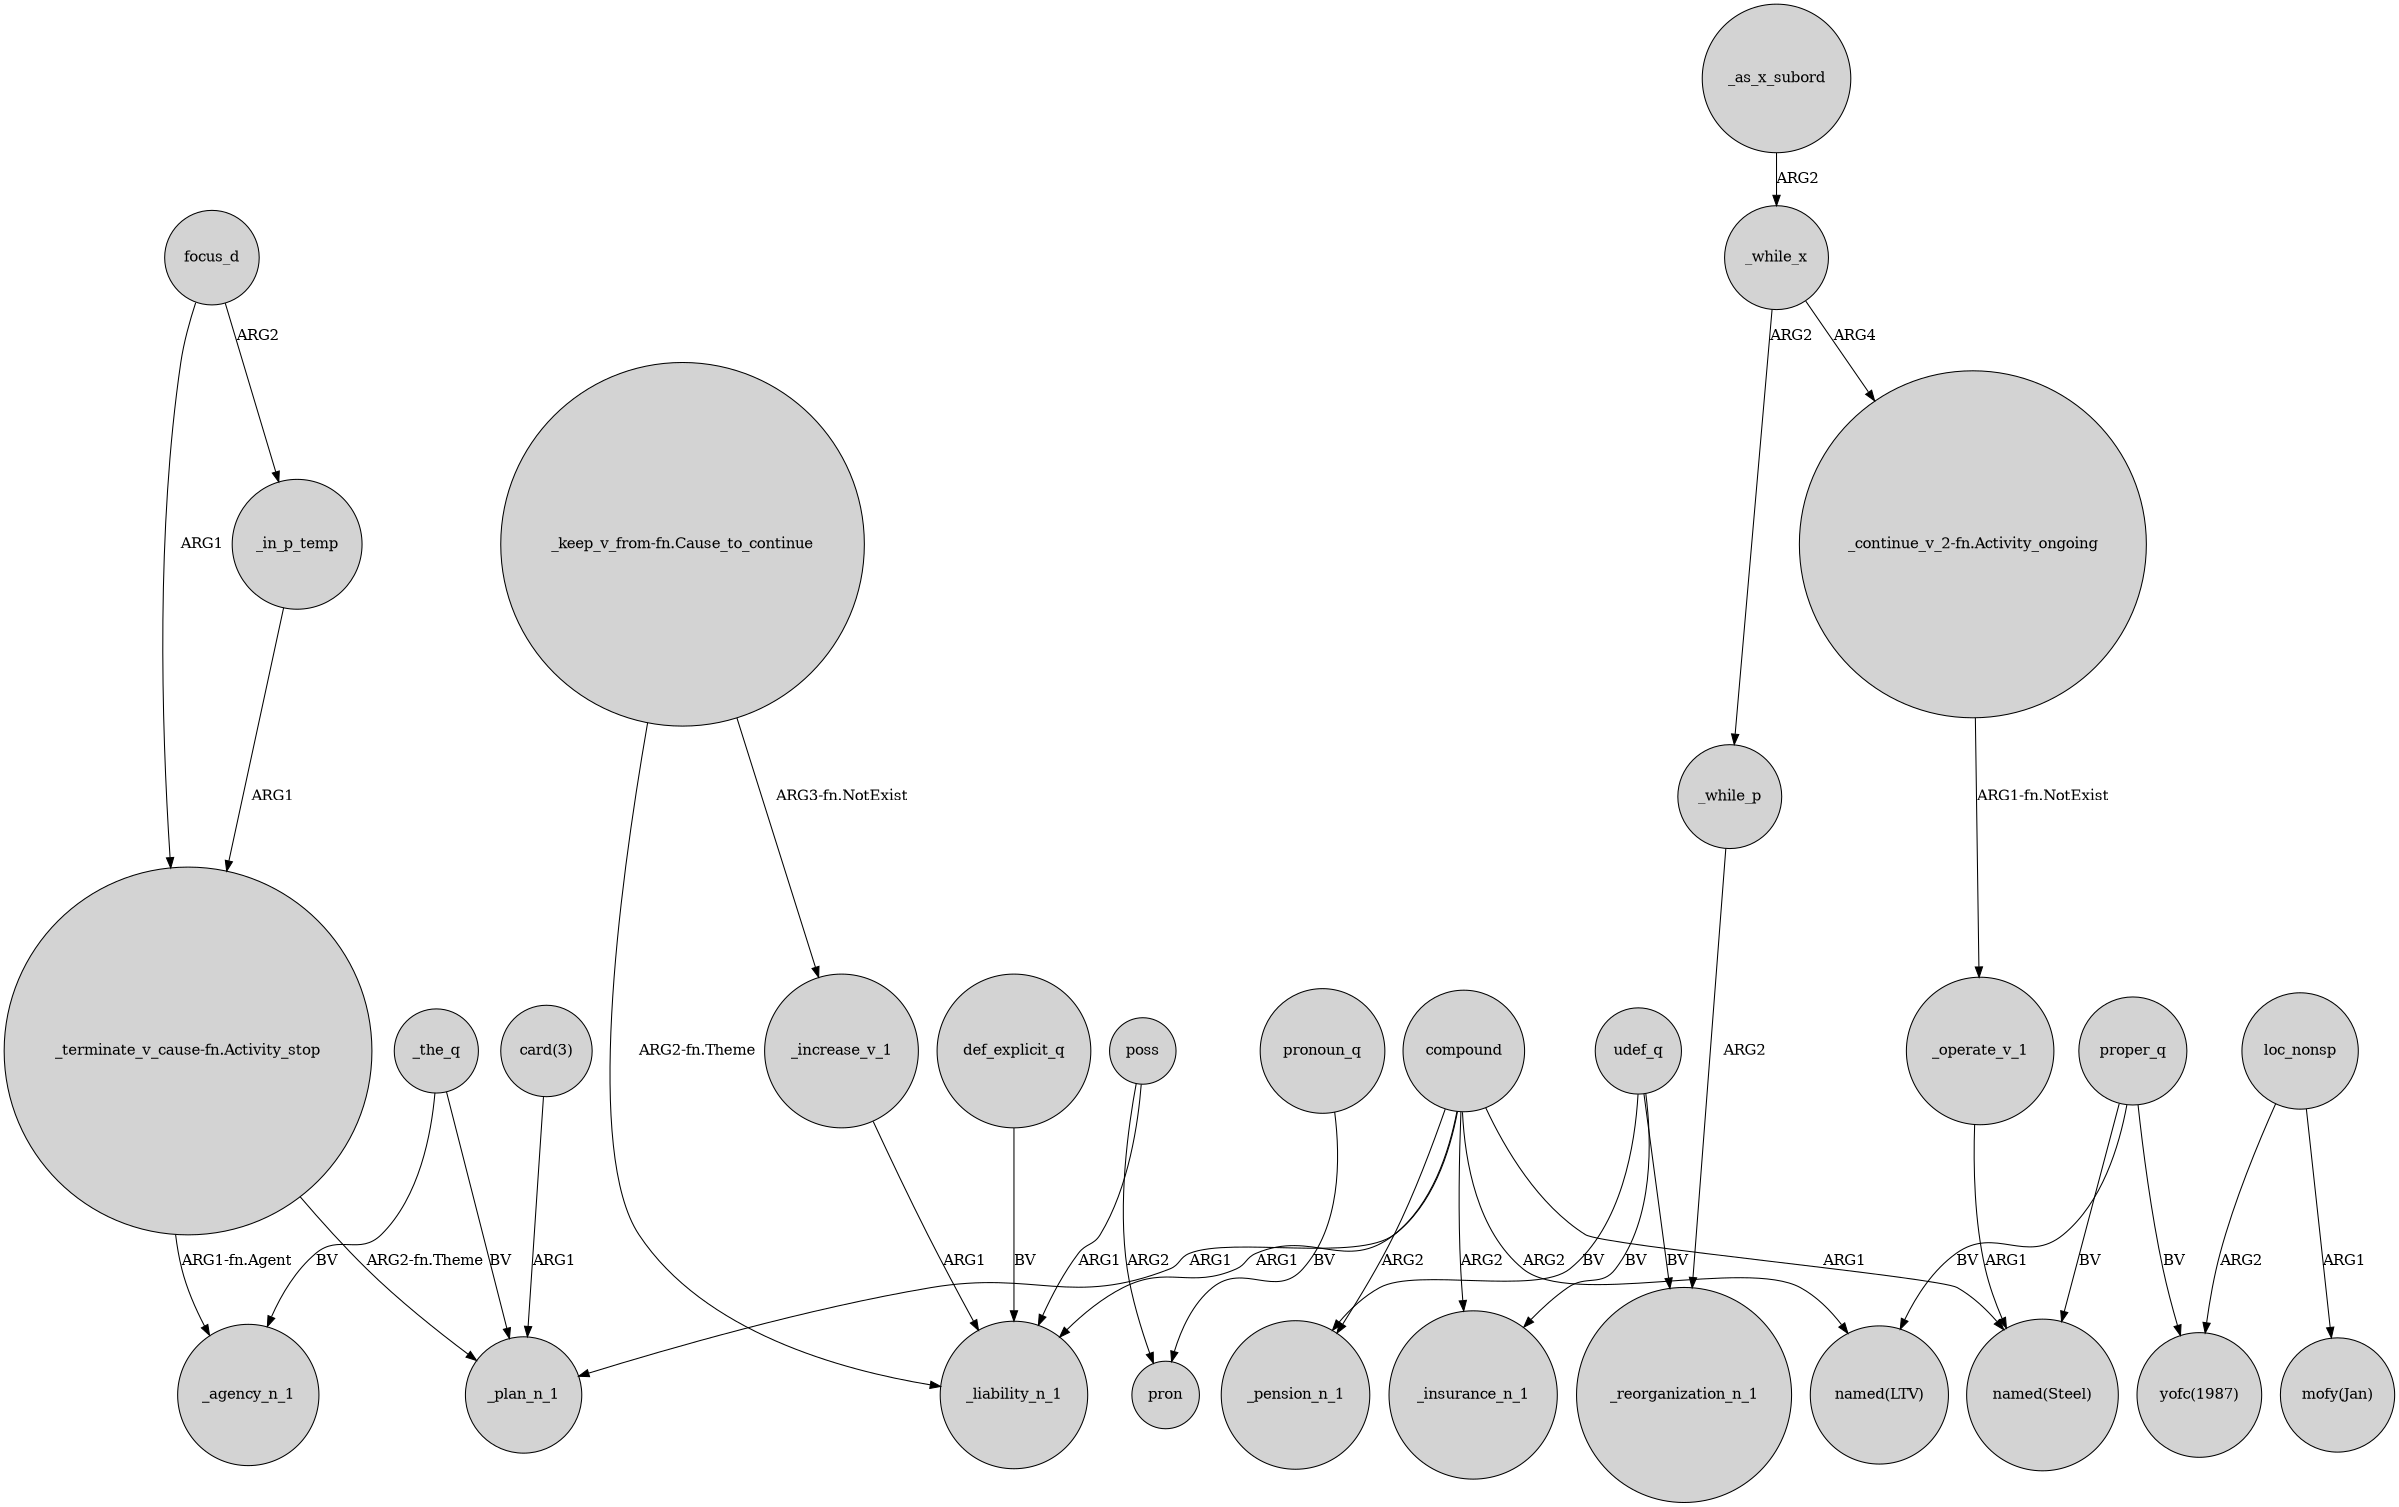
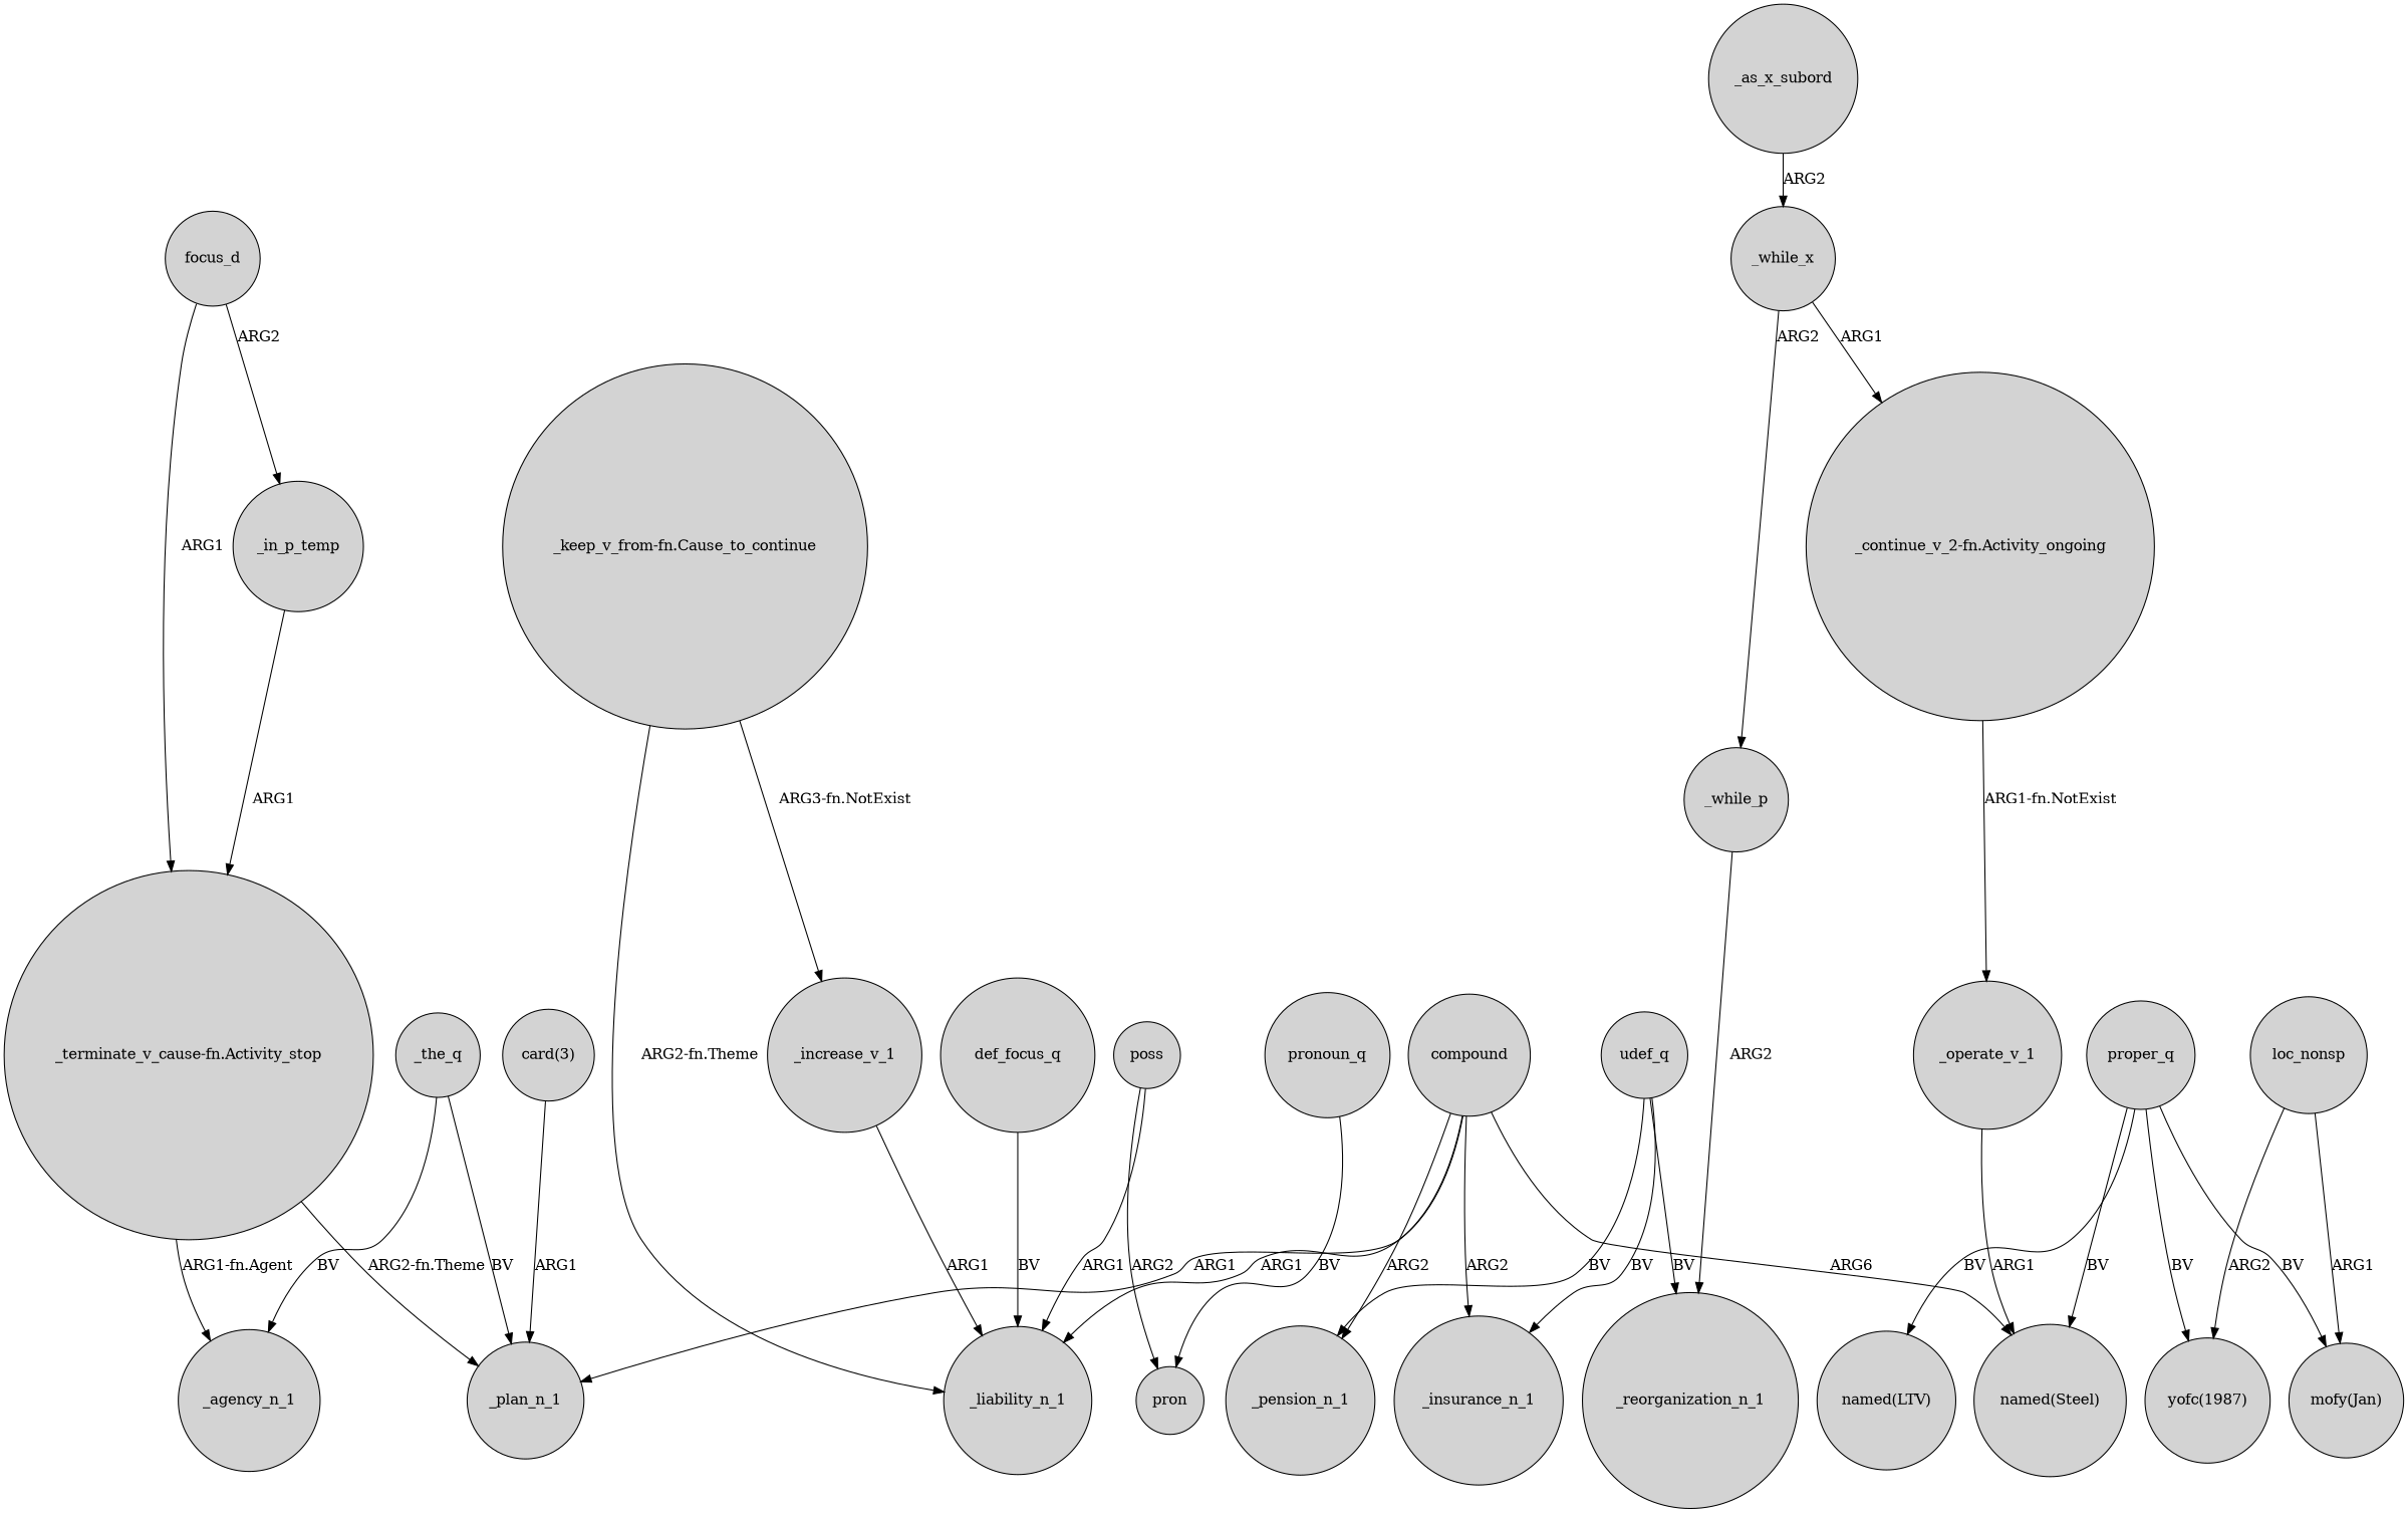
  digraph {
    node [shape=circle style=filled]
    _the_q
    _agency_n_1
    _plan_n_1
    focus_d
    _in_p_temp
    "_terminate_v_cause-fn.Activity_stop"
    _as_x_subord
    _while_x
    n9 [label=_while_p]
    "_continue_v_2-fn.Activity_ongoing"
    "_keep_v_from-fn.Cause_to_continue"
    _increase_v_1
    _liability_n_1
    poss
    pron
    compound
    _insurance_n_1
    "named(Steel)"
    _pension_n_1
    "named(LTV)"
    _operate_v_1
    udef_q
    _reorganization_n_1
    proper_q
    "mofy(Jan)"
    "yofc(1987)"
    pronoun_q
    "card(3)"
-   def_explicit_q
+   def_explicit_q [label=def_focus_q]
    loc_nonsp
    _the_q -> _agency_n_1 [label=BV]
    _the_q -> _plan_n_1 [label=BV]
    focus_d -> _in_p_temp [label=ARG2]
    focus_d -> "_terminate_v_cause-fn.Activity_stop" [label=ARG1]
    _in_p_temp -> "_terminate_v_cause-fn.Activity_stop" [label=ARG1]
    "_terminate_v_cause-fn.Activity_stop" -> _agency_n_1 [label="ARG1-fn.Agent"]
    "_terminate_v_cause-fn.Activity_stop" -> _plan_n_1 [label="ARG2-fn.Theme"]
    _as_x_subord -> _while_x [label=ARG2]
    _while_x -> n9 [label=ARG2]
-   _while_x -> "_continue_v_2-fn.Activity_ongoing" [label=ARG4]
+   _while_x -> "_continue_v_2-fn.Activity_ongoing" [label=ARG1]
    n9 -> _reorganization_n_1 [label=ARG2]
    "_continue_v_2-fn.Activity_ongoing" -> _operate_v_1 [label="ARG1-fn.NotExist"]
    "_keep_v_from-fn.Cause_to_continue" -> _increase_v_1 [label="ARG3-fn.NotExist"]
    "_keep_v_from-fn.Cause_to_continue" -> _liability_n_1 [label="ARG2-fn.Theme"]
    _increase_v_1 -> _liability_n_1 [label=ARG1]
    poss -> _liability_n_1 [label=ARG1]
    poss -> pron [label=ARG2]
    compound -> _plan_n_1 [label=ARG1]
    compound -> _liability_n_1 [label=ARG1]
    compound -> _insurance_n_1 [label=ARG2]
-   compound -> "named(Steel)" [label=ARG1]
+   compound -> "named(Steel)" [label=ARG6]
    compound -> _pension_n_1 [label=ARG2]
-   compound -> "named(LTV)" [label=ARG2]
    _operate_v_1 -> "named(Steel)" [label=ARG1]
    udef_q -> _insurance_n_1 [label=BV]
    udef_q -> _pension_n_1 [label=BV]
    udef_q -> _reorganization_n_1 [label=BV]
    proper_q -> "named(Steel)" [label=BV]
    proper_q -> "named(LTV)" [label=BV]
+   proper_q -> "mofy(Jan)" [label=BV]
    proper_q -> "yofc(1987)" [label=BV]
    pronoun_q -> pron [label=BV]
    "card(3)" -> _plan_n_1 [label=ARG1]
    def_explicit_q -> _liability_n_1 [label=BV]
    loc_nonsp -> "mofy(Jan)" [label=ARG1]
    loc_nonsp -> "yofc(1987)" [label=ARG2]
  }
